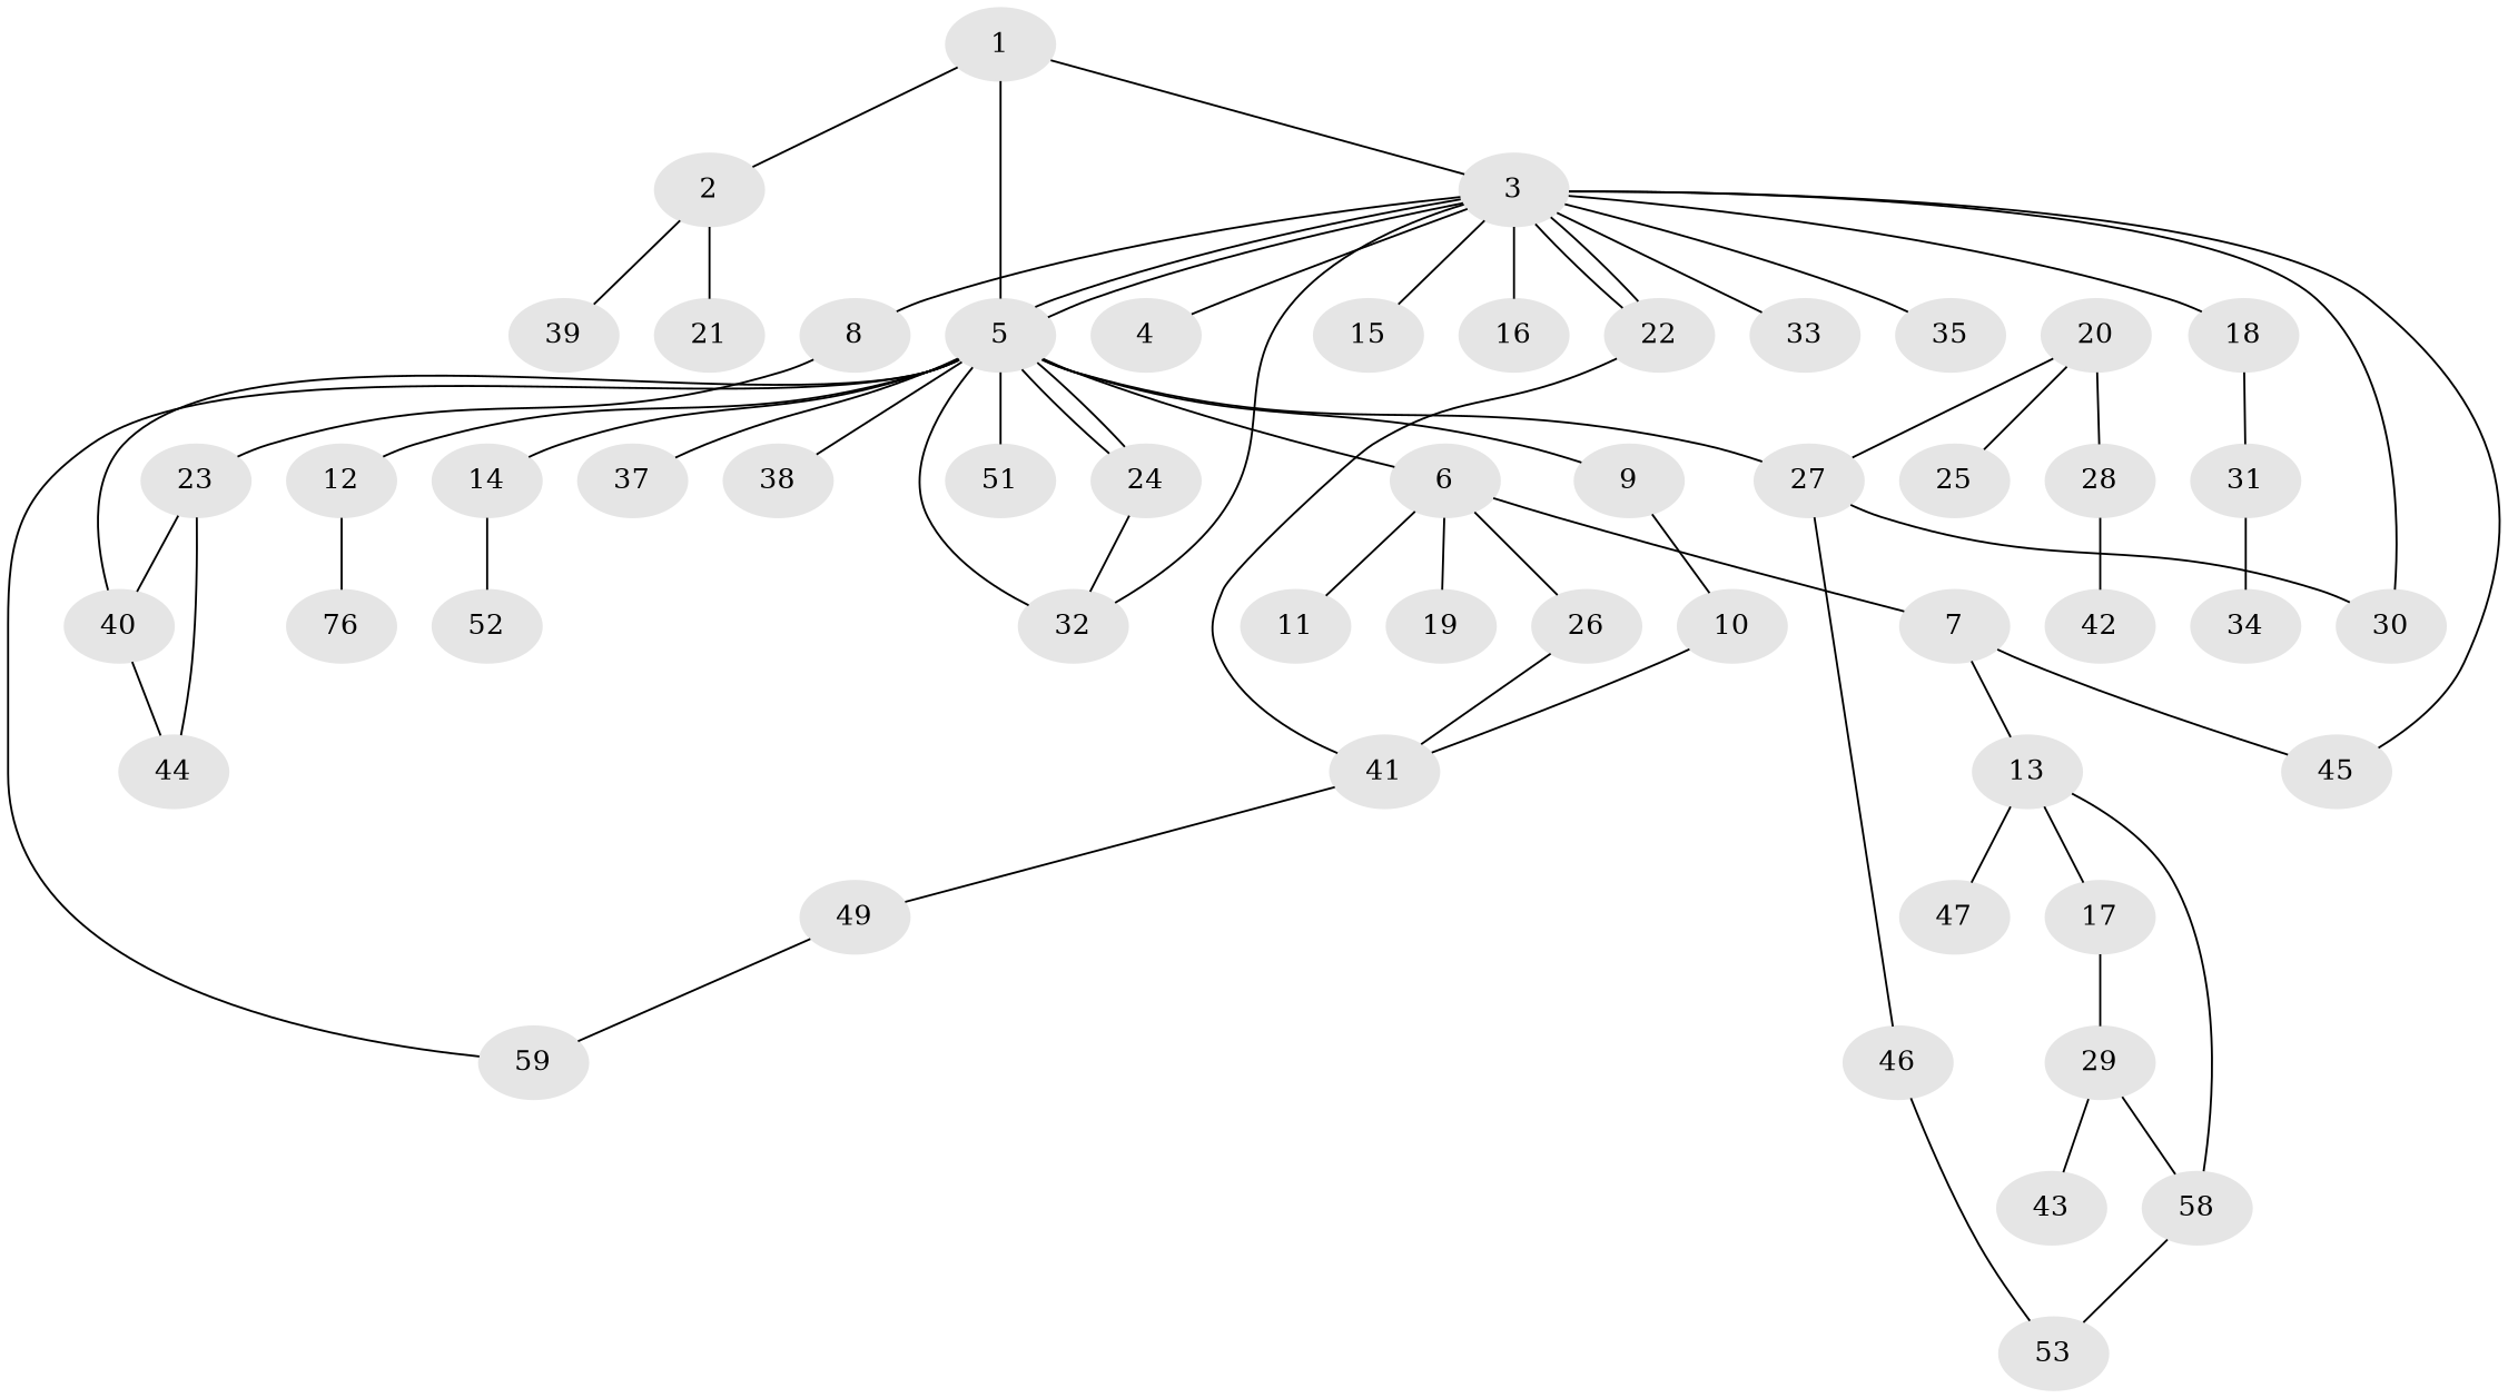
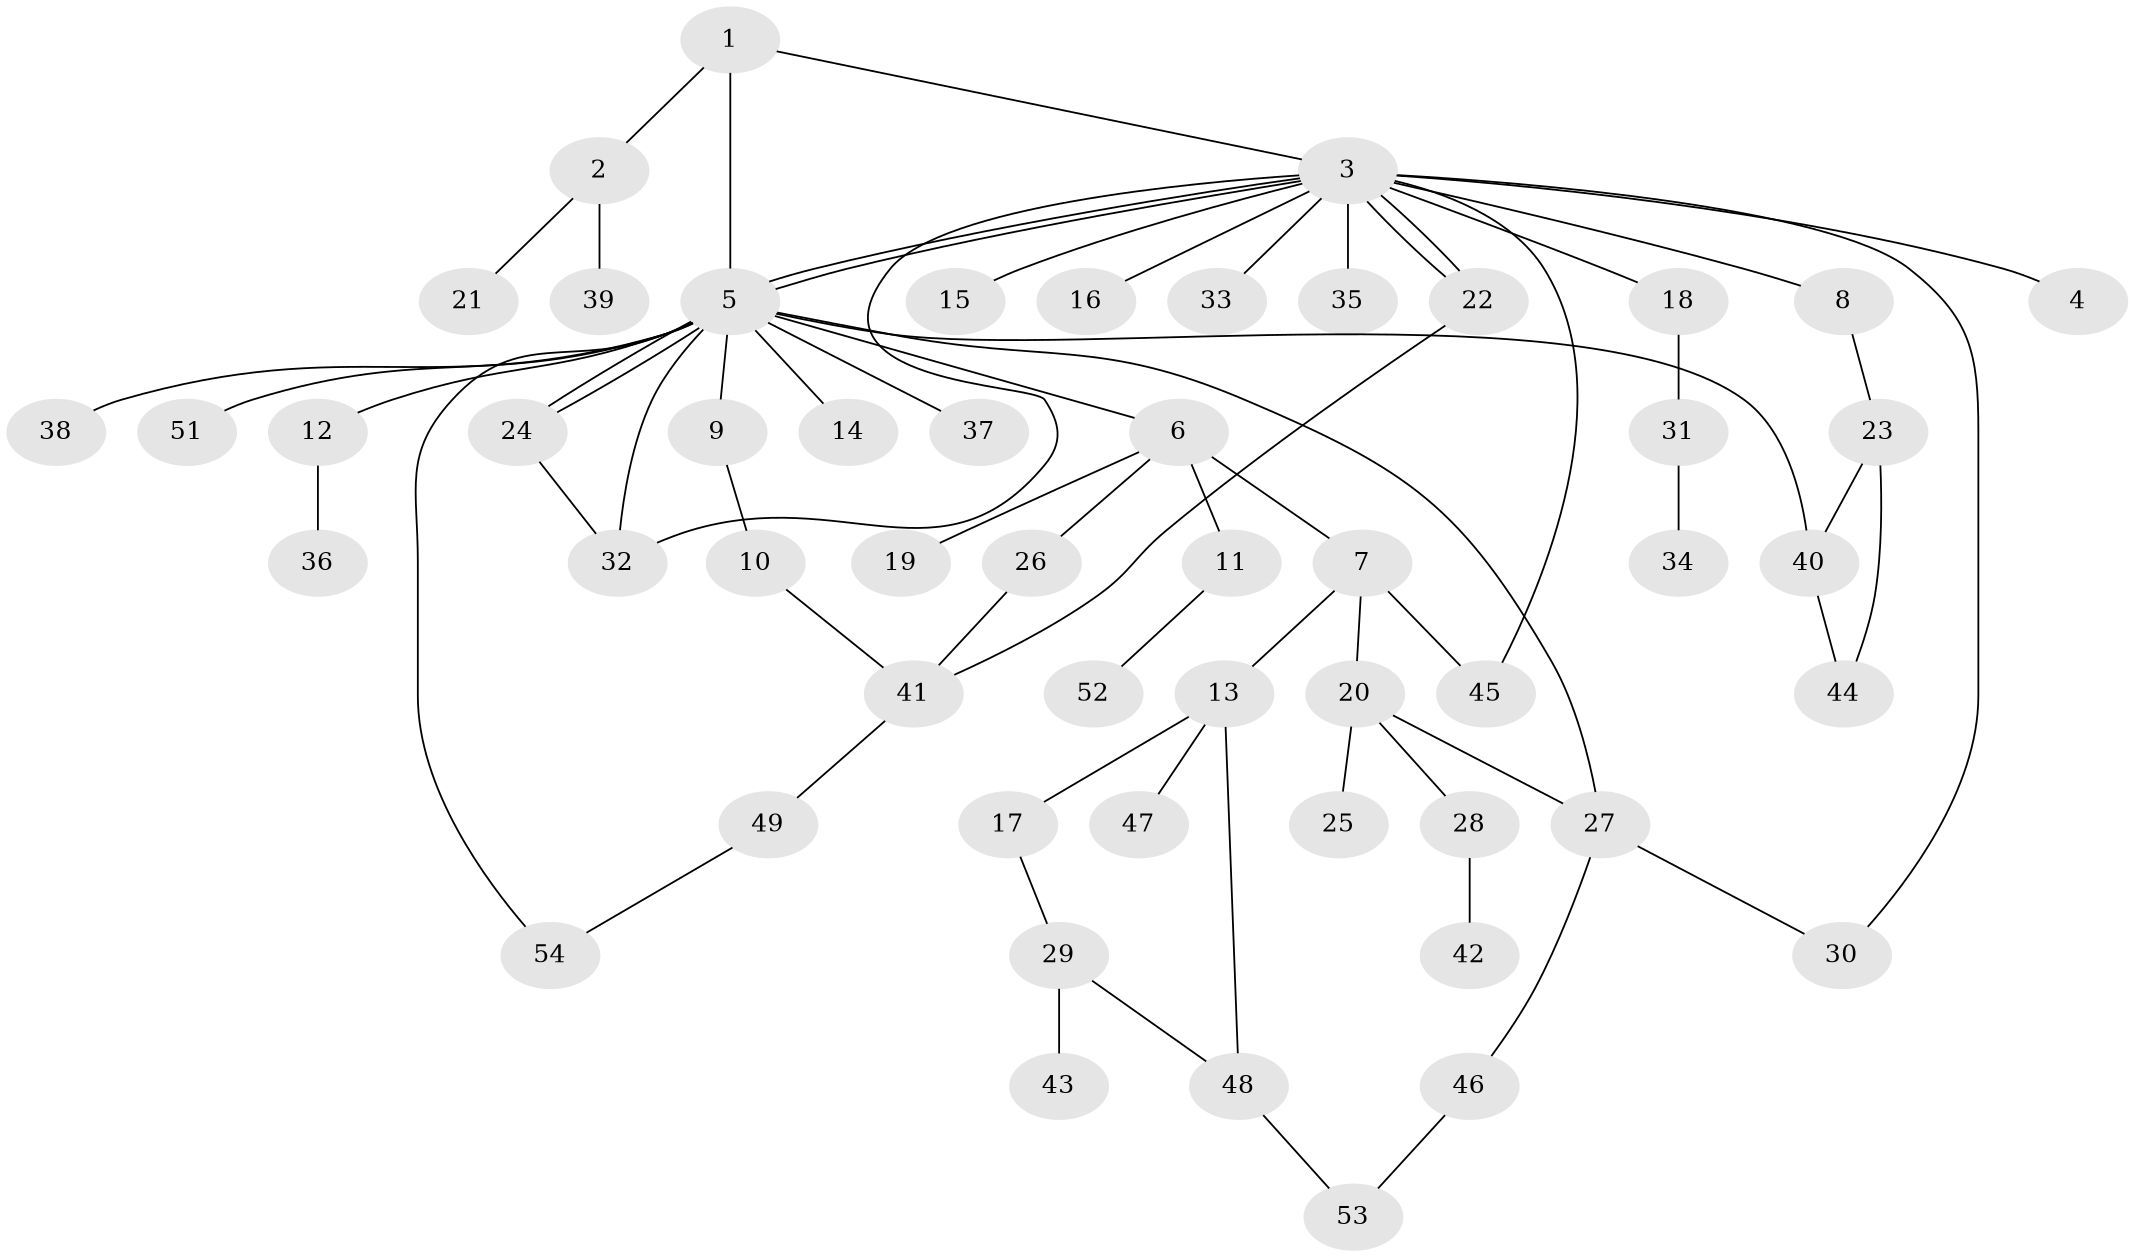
  graph {
    node [color=gray90 style=filled]
    1
    2
    3
    5
    21
    39
    4
    8
    15
    16
    18
    22
    32
    33
    35
    45
    30
    6
    9
    12
    14
    24
    27
    37
    38
    40
    51
-   54 [label=59]
+   54
    23
    31
    41
    46
    53
    7
    11
    19
    26
    10
-   36 [label=76]
+   36
    52
    44
    13
    20
    17
    47
-   48 [label=58]
+   48
    25
    28
    49
    29
    43
    34
    42
    1 -- 2
    1 -- 3
    1 -- 5
    2 -- 21
    2 -- 39
    3 -- 5
    3 -- 5
    3 -- 4
    3 -- 8
    3 -- 15
    3 -- 16
    3 -- 18
    3 -- 22
    3 -- 22
    3 -- 32
    3 -- 33
    3 -- 35
    3 -- 45
    3 -- 30
    5 -- 32
    5 -- 6
    5 -- 9
    5 -- 12
    5 -- 14
    5 -- 24
    5 -- 24
    5 -- 27
    5 -- 37
    5 -- 38
    5 -- 40
    5 -- 51
    5 -- 54
    8 -- 23
    18 -- 31
    22 -- 41
    6 -- 7
    6 -- 11
    6 -- 19
    6 -- 26
    9 -- 10
    12 -- 36
-   14 -- 52
+   11 -- 52
    24 -- 32
    27 -- 30
    27 -- 46
    40 -- 44
    23 -- 40
    23 -- 44
    31 -- 34
    41 -- 49
    46 -- 53
    7 -- 45
    7 -- 13
+   7 -- 20
    26 -- 41
    10 -- 41
    13 -- 17
    13 -- 47
    13 -- 48
    20 -- 27
    20 -- 25
    20 -- 28
    17 -- 29
    48 -- 53
    28 -- 42
    49 -- 54
    29 -- 48
    29 -- 43
  }
